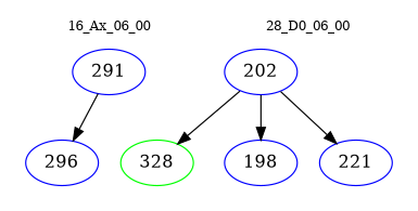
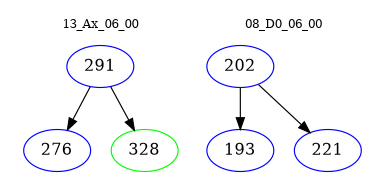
  digraph {
    node [color=blue]
    edge [color=black]
    n1 [label=291]
-   n2 [label=296]
+   n2 [label=276]
    n3 [color=green label=328]
    n4 [label=202]
-   n5 [label=198]
+   n5 [label=193]
    n6 [label=221]
    subgraph cluster_1 {
      color=white
      fontsize=10
-     label="16_Ax_06_00"
+     label="13_Ax_06_00"
      n1
      n2
      n3
    }
    subgraph cluster_2 {
      color=white
      fontsize=10
-     label="28_D0_06_00"
+     label="08_D0_06_00"
      n4
      n5
      n6
    }
    n1 -> n2
-   n4 -> n3
+   n1 -> n3
    n4 -> n5
    n4 -> n6
  }
